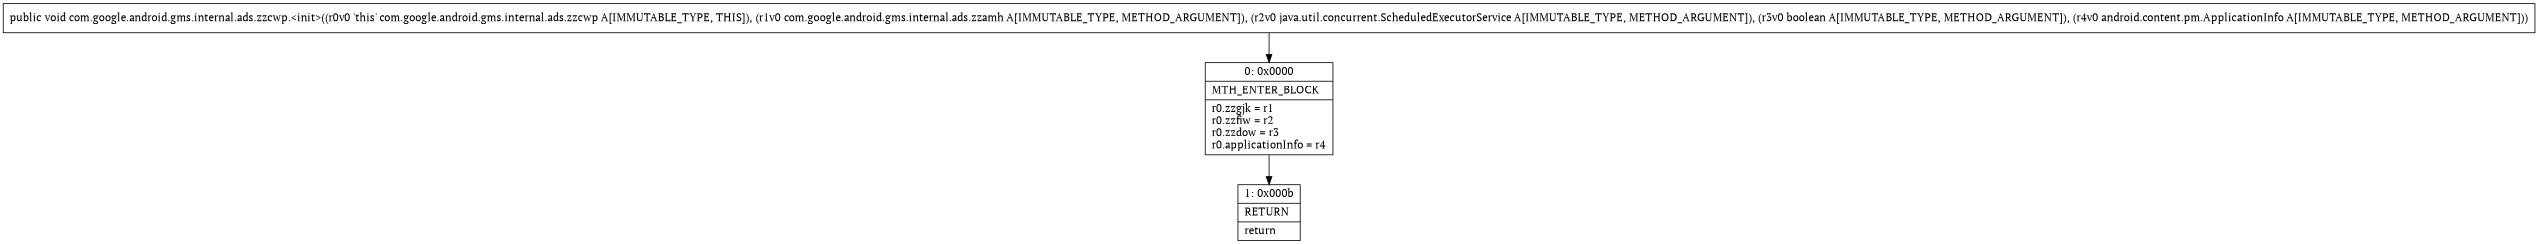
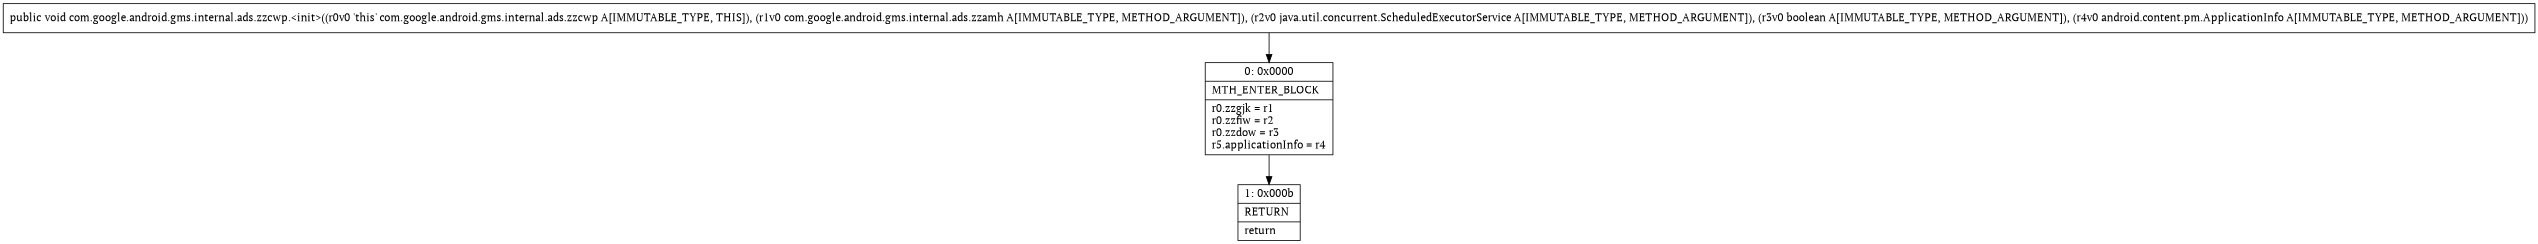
  digraph {
    fontname="PT Serif"
    node [shape=record fontname="PT Serif"]
    edge [fontname="PT Serif"]
-   n1 [label="{0\:\ 0x0000|MTH_ENTER_BLOCK\l|r0.zzgjk = r1\lr0.zzfiw = r2\lr0.zzdow = r3\lr0.applicationInfo = r4\l}"]
+   n1 [label="{0\:\ 0x0000|MTH_ENTER_BLOCK\l|r0.zzgjk = r1\lr0.zzfiw = r2\lr0.zzdow = r3\lr5.applicationInfo = r4\l}"]
    n2 [label="{1\:\ 0x000b|RETURN\l|return\l}"]
    n3 [label="{public void com.google.android.gms.internal.ads.zzcwp.\<init\>((r0v0 'this' com.google.android.gms.internal.ads.zzcwp A[IMMUTABLE_TYPE, THIS]), (r1v0 com.google.android.gms.internal.ads.zzamh A[IMMUTABLE_TYPE, METHOD_ARGUMENT]), (r2v0 java.util.concurrent.ScheduledExecutorService A[IMMUTABLE_TYPE, METHOD_ARGUMENT]), (r3v0 boolean A[IMMUTABLE_TYPE, METHOD_ARGUMENT]), (r4v0 android.content.pm.ApplicationInfo A[IMMUTABLE_TYPE, METHOD_ARGUMENT])) }"]
    n1 -> n2
    n3 -> n1
  }
